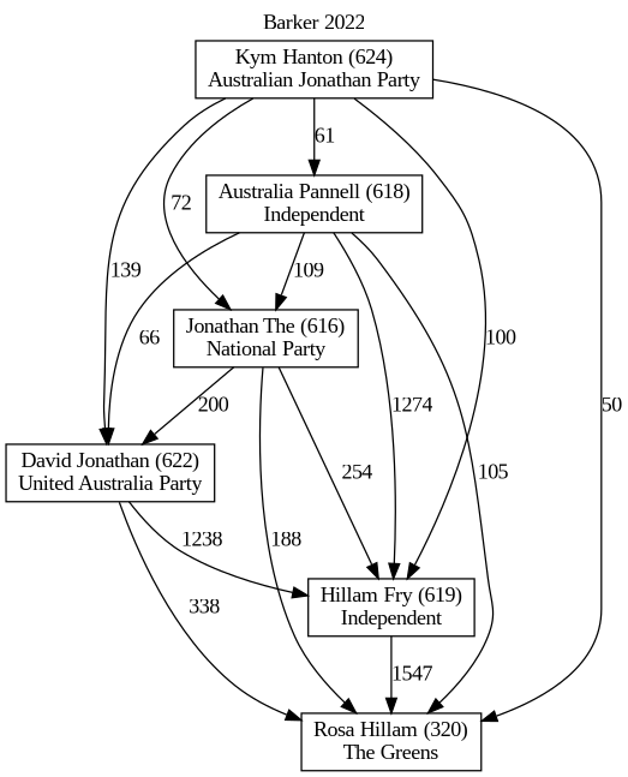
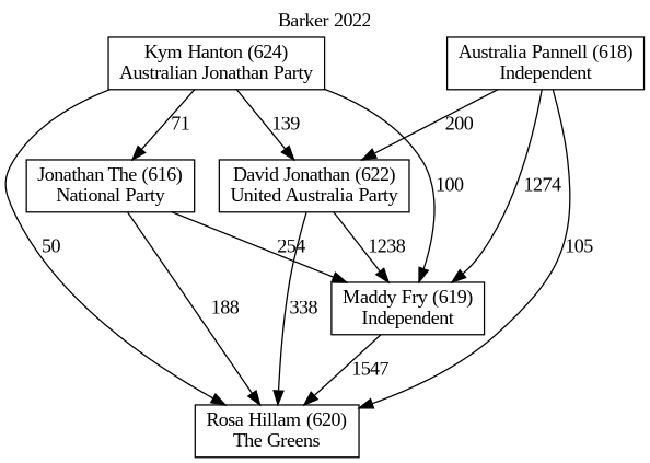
  digraph {
    fontname="Liberation Serif"
    label="Barker 2022"
    labelloc=t
    mclimit=10
    node [fontname="Liberation Serif" shape=box]
    edge [fontname="Liberation Serif"]
    n1 [label="David Jonathan (622)\nUnited Australia Party"]
-   n2 [label="Rosa Hillam (320)\nThe Greens"]
-   n3 [label="Hillam Fry (619)\nIndependent"]
+   n2 [label="Rosa Hillam (620)\nThe Greens"]
+   n3 [label="Maddy Fry (619)\nIndependent"]
    n4 [label="Kym Hanton (624)\nAustralian Jonathan Party"]
    n5 [label="Jonathan The (616)\nNational Party"]
    n6 [label="Australia Pannell (618)\nIndependent"]
    n1 -> n2 [label=338]
    n1 -> n3 [label=1238]
    n3 -> n2 [label=1547]
    n4 -> n1 [label=139]
    n4 -> n2 [label=50]
    n4 -> n3 [label=100]
-   n4 -> n5 [label=72]
-   n4 -> n6 [label=61]
-   n5 -> n1 [label=200]
+   n4 -> n5 [label=71]
    n5 -> n2 [label=188]
    n5 -> n3 [label=254]
-   n6 -> n1 [label=66]
+   n6 -> n1 [label=200]
    n6 -> n2 [label=105]
    n6 -> n3 [label=1274]
-   n6 -> n5 [label=109]
  }
